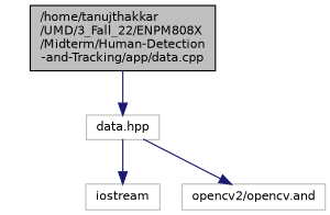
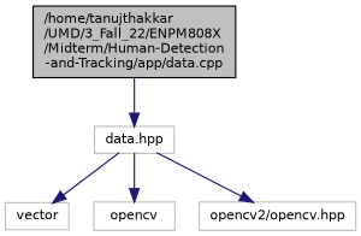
  digraph {
    node [color=grey75 fillcolor=white fontname=Helvetica fontsize=10 shape=record style=filled]
    edge [color=midnightblue fontname=Helvetica fontsize=10 labelfontname=Helvetica labelfontsize=10 style=solid]
    n1 [color=black fillcolor=grey75 fontcolor=black height=0.2 label="/home/tanujthakkar\l/UMD/3_Fall_22/ENPM808X\l/Midterm/Human-Detection\l-and-Tracking/app/data.cpp" width=0.4]
    n2 [height=0.2 label="data.hpp" width=0.4]
-   n4 [height=0.2 label=iostream width=0.4]
-   n5 [height=0.2 label="opencv2/opencv.and" width=0.4]
+   n3 [height=0.2 label=vector width=0.4]
+   n4 [height=0.2 label=opencv width=0.4]
+   n5 [height=0.2 label="opencv2/opencv.hpp" width=0.4]
    n1 -> n2
+   n2 -> n3
    n2 -> n4
    n2 -> n5
  }
